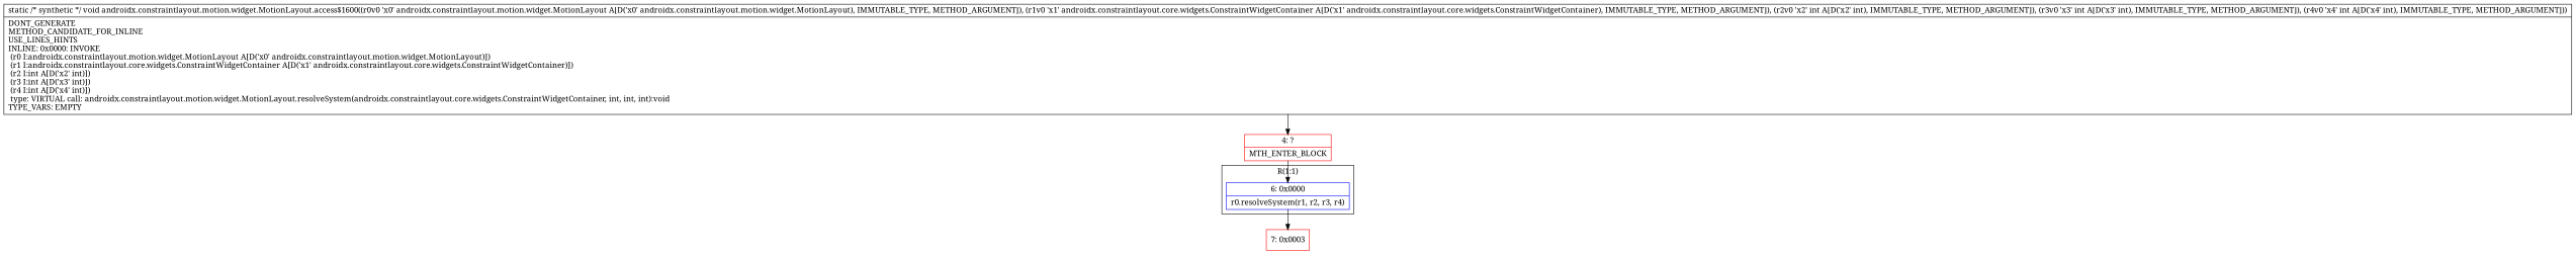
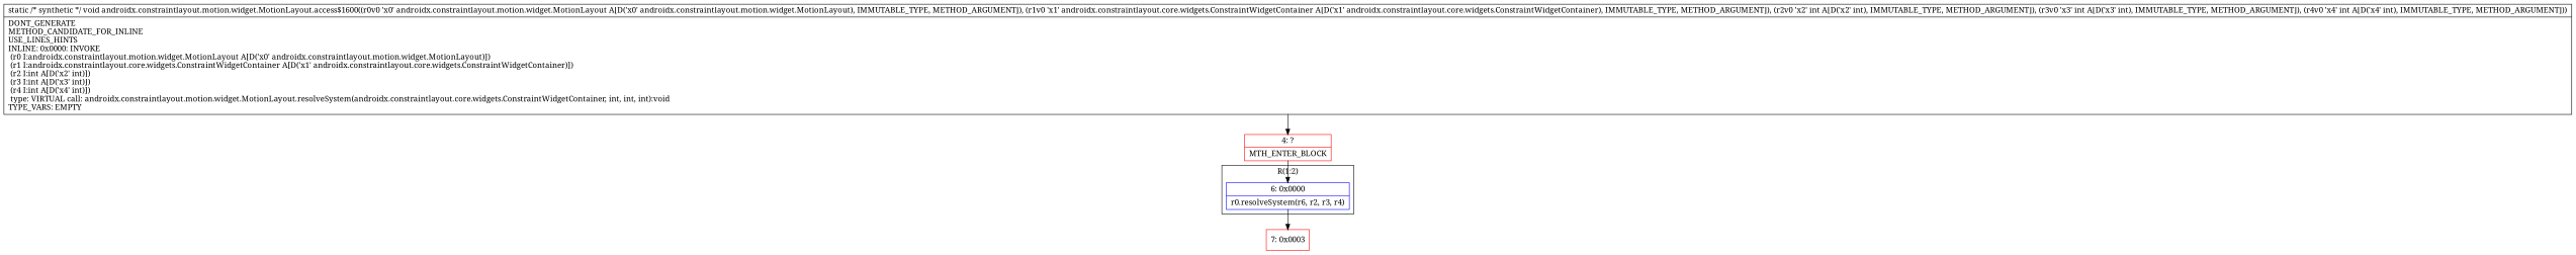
  digraph {
    fontname="Noto Serif"
    node [color=red fontname="Noto Serif" shape=record]
    edge [fontname="Noto Serif"]
-   n1 [color=blue label="{6\:\ 0x0000|r0.resolveSystem(r1, r2, r3, r4)\l}"]
+   n1 [color=blue label="{6\:\ 0x0000|r0.resolveSystem(r6, r2, r3, r4)\l}"]
    n2 [label="{7\:\ 0x0003}"]
    n3 [label="{4\:\ ?|MTH_ENTER_BLOCK\l}"]
    n4 [label="{static \/* synthetic *\/ void androidx.constraintlayout.motion.widget.MotionLayout.access$1600((r0v0 'x0' androidx.constraintlayout.motion.widget.MotionLayout A[D('x0' androidx.constraintlayout.motion.widget.MotionLayout), IMMUTABLE_TYPE, METHOD_ARGUMENT]), (r1v0 'x1' androidx.constraintlayout.core.widgets.ConstraintWidgetContainer A[D('x1' androidx.constraintlayout.core.widgets.ConstraintWidgetContainer), IMMUTABLE_TYPE, METHOD_ARGUMENT]), (r2v0 'x2' int A[D('x2' int), IMMUTABLE_TYPE, METHOD_ARGUMENT]), (r3v0 'x3' int A[D('x3' int), IMMUTABLE_TYPE, METHOD_ARGUMENT]), (r4v0 'x4' int A[D('x4' int), IMMUTABLE_TYPE, METHOD_ARGUMENT]))  | DONT_GENERATE\lMETHOD_CANDIDATE_FOR_INLINE\lUSE_LINES_HINTS\lINLINE: 0x0000: INVOKE  \l  (r0 I:androidx.constraintlayout.motion.widget.MotionLayout A[D('x0' androidx.constraintlayout.motion.widget.MotionLayout)])\l  (r1 I:androidx.constraintlayout.core.widgets.ConstraintWidgetContainer A[D('x1' androidx.constraintlayout.core.widgets.ConstraintWidgetContainer)])\l  (r2 I:int A[D('x2' int)])\l  (r3 I:int A[D('x3' int)])\l  (r4 I:int A[D('x4' int)])\l type: VIRTUAL call: androidx.constraintlayout.motion.widget.MotionLayout.resolveSystem(androidx.constraintlayout.core.widgets.ConstraintWidgetContainer, int, int, int):void\lTYPE_VARS: EMPTY\l}" color=""]
    subgraph cluster_1 {
-     label="R(1:1)"
+     label="R(1:2)"
      n1
    }
    n1 -> n2
    n3 -> n1
    n4 -> n3
  }
